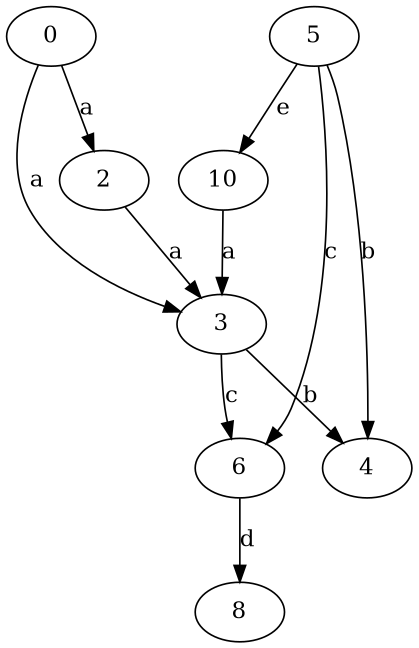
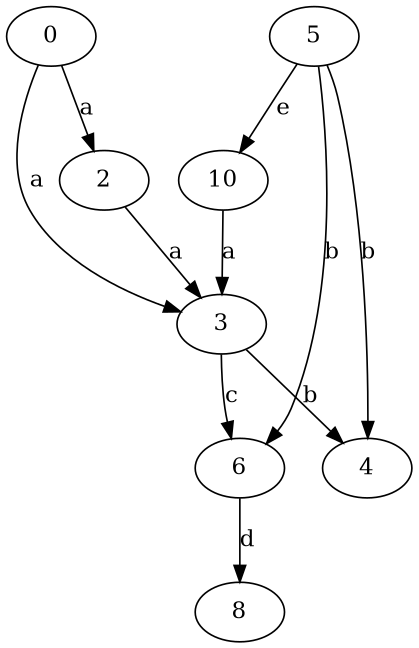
  strict digraph {
    2
    3
    4
    6
    0
    8
    5
    10
    2 -> 3 [label=a]
    3 -> 4 [label=b]
    3 -> 6 [label=c]
    6 -> 8 [label=d]
    0 -> 2 [label=a]
    0 -> 3 [label=a]
    5 -> 4 [label=b]
-   5 -> 6 [label=c]
+   5 -> 6 [label=b]
    5 -> 10 [label=e]
    10 -> 3 [label=a]
  }
